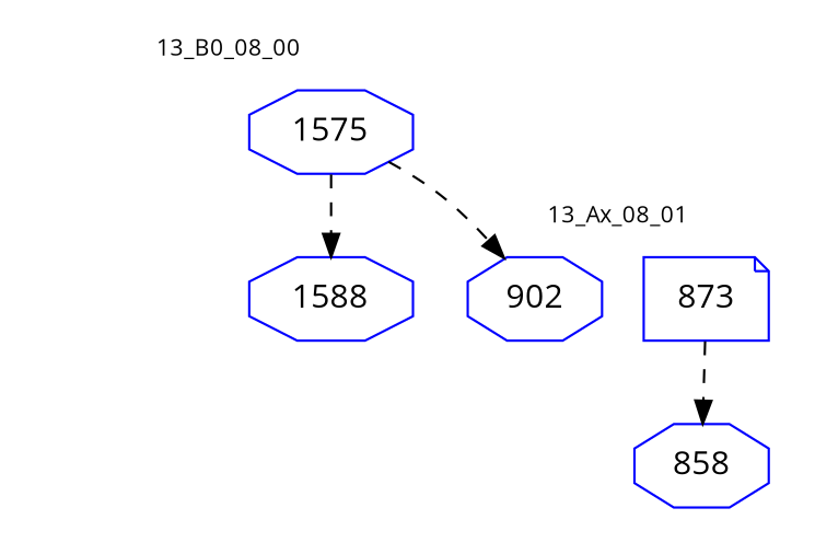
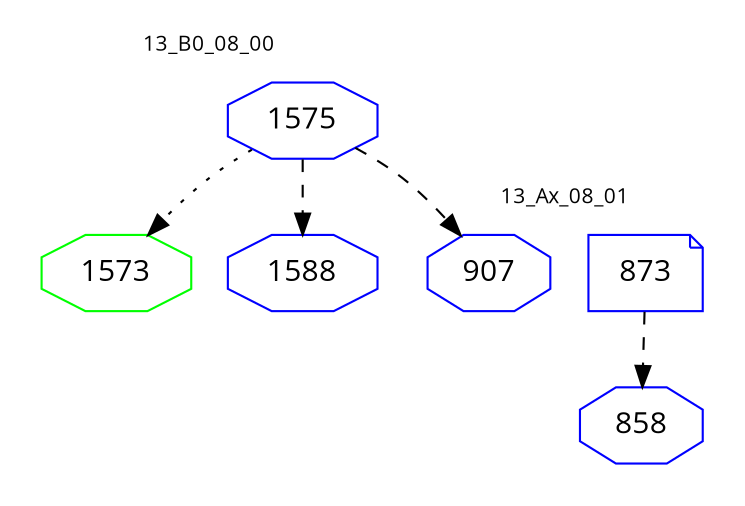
  digraph {
    fontname="Open Sans"
    node [color=blue fontname="Open Sans" shape=octagon]
    edge [color=black fontname="Open Sans" style=dashed]
    n1 [label=873 shape=note]
    n2 [label=858]
-   n3 [label=902]
+   n3 [label=907]
    n4 [label=1575]
+   n5 [color=green label=1573]
    n6 [label=1588]
    subgraph cluster_1 {
      color=white
      fontsize=10
      label="13_Ax_08_01"
      n1
      n2
      n3
    }
    subgraph cluster_2 {
      color=white
      fontsize=10
      label="13_B0_08_00"
      n4
+     n5
      n6
    }
    n1 -> n2
    n4 -> n3
+   n4 -> n5 [style=dotted]
    n4 -> n6
  }
